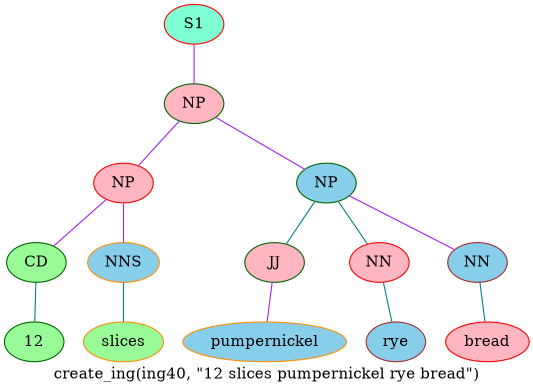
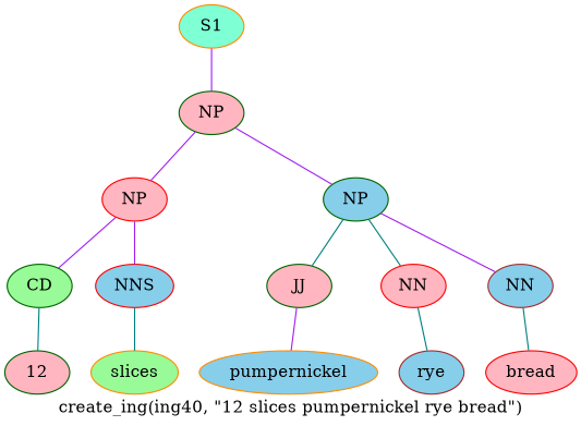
  graph {
    label="create_ing(ing40, \"12 slices pumpernickel rye bread\")"
    node [color=red fillcolor=lightpink style=filled]
    edge [color=purple]
-   n1 [fillcolor=aquamarine label=S1]
+   n1 [color=darkorange fillcolor=aquamarine label=S1]
    n2 [color=darkgreen label=NP]
    n3 [label=NP]
    n4 [color=darkgreen fillcolor=skyblue label=NP]
    n5 [color=darkgreen fillcolor=palegreen label=CD]
-   n6 [color=darkorange fillcolor=skyblue label=NNS]
+   n6 [fillcolor=skyblue label=NNS]
    n7 [color=darkgreen label=JJ]
    n8 [label=NN]
    n9 [color=brown fillcolor=skyblue label=NN]
-   n10 [color=darkgreen fillcolor=palegreen label=12]
+   n10 [color=darkgreen label=12]
    n11 [color=darkorange fillcolor=palegreen label=slices]
    n12 [color=darkorange fillcolor=skyblue label=pumpernickel]
    n13 [color=brown fillcolor=skyblue label=rye]
    n14 [label=bread]
    n1 -- n2
    n2 -- n3
    n2 -- n4
    n3 -- n5
    n3 -- n6
    n4 -- n7 [color=teal]
    n4 -- n8 [color=teal]
    n4 -- n9
    n5 -- n10 [color=teal]
    n6 -- n11 [color=teal]
    n7 -- n12
    n8 -- n13 [color=teal]
    n9 -- n14 [color=teal]
  }
